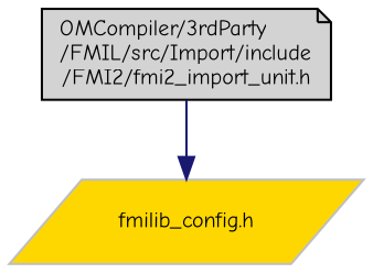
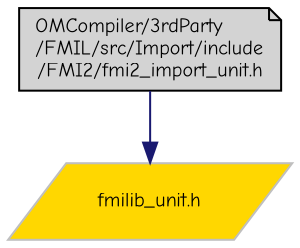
  digraph {
    fontname="Comic Neue"
    node [fontname="Comic Neue" fontsize=10 style=filled]
    n1 [color=black fillcolor=lightgrey fontcolor=black height=0.2 label="OMCompiler/3rdParty\l/FMIL/src/Import/include\l/FMI2/fmi2_import_unit.h" shape=note width=0.4]
-   n2 [color=grey75 fillcolor=gold height=0.2 label="fmilib_config.h" shape=parallelogram width=0.4]
+   n2 [color=grey75 fillcolor=gold height=0.2 label="fmilib_unit.h" shape=parallelogram width=0.4]
    n1 -> n2 [color=midnightblue fontname="Comic Neue" fontsize=10 labelfontname=Helvetica labelfontsize=10 style=solid]
  }
